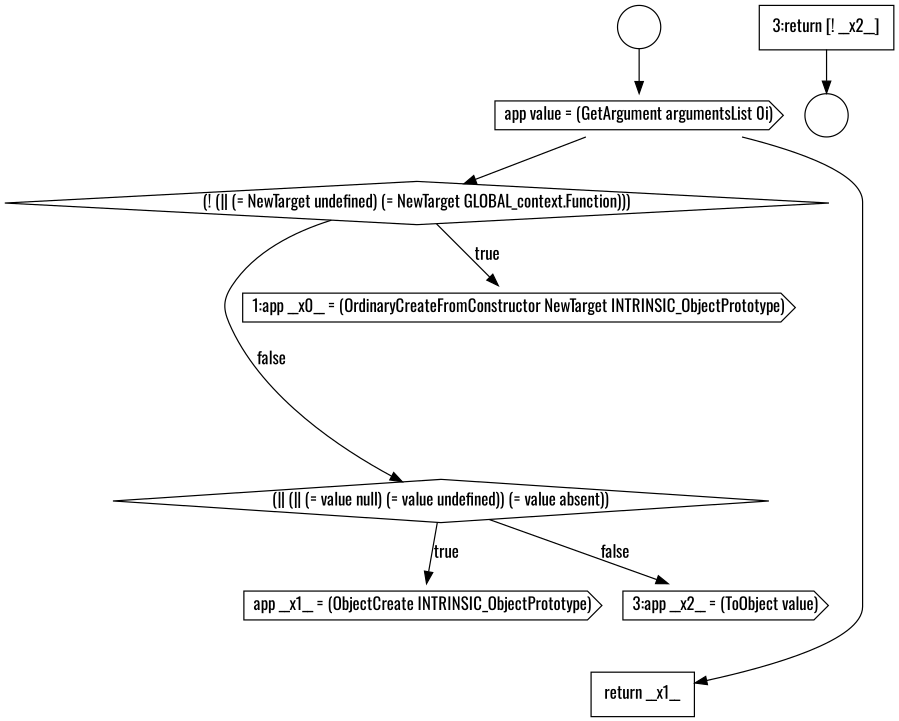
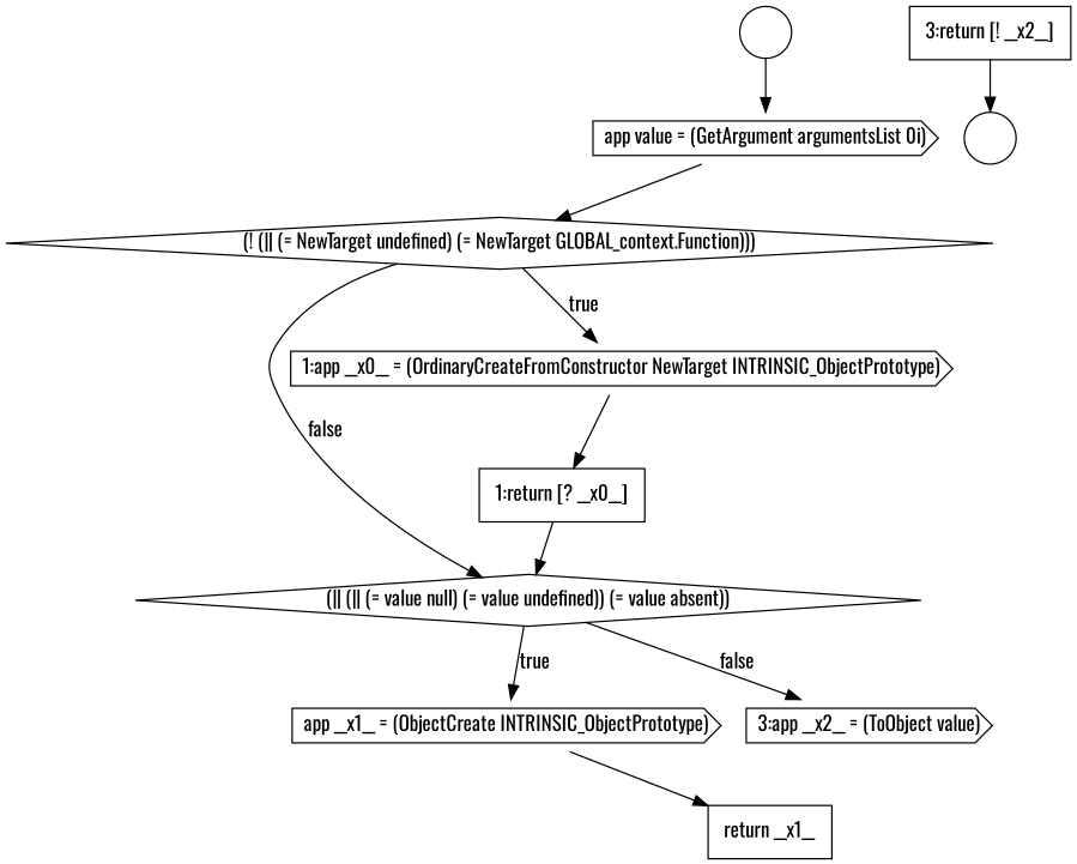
  digraph {
    fontname=Oswald
    node [color=black fillcolor=white fontname=Oswald shape=cds style=filled]
    edge [color=black fontname=Oswald]
    n1 [label=" " shape=circle]
    n2 [label=<<font color="black">app value = (GetArgument argumentsList 0i)</font>>]
    n3 [label=<<font color="black">(! (|| (= NewTarget undefined) (= NewTarget GLOBAL_context.Function)))</font>> shape=diamond]
    n4 [label=<<font color="black">app __x1__ = (ObjectCreate INTRINSIC_ObjectPrototype)</font>>]
    n5 [label=<<font color="black">     <table border="0" cellborder="1" cellspacing="0" cellpadding="10">       <tr><td align="left">return __x1__</td></tr>     </table>   </font>> margin=0 shape=none]
    n6 [label=<<font color="black">(|| (|| (= value null) (= value undefined)) (= value absent))</font>> shape=diamond]
    n7 [label=<<font color="black">3:app __x2__ = (ToObject value)</font>>]
    n8 [label=<<font color="black">     <table border="0" cellborder="1" cellspacing="0" cellpadding="10">       <tr><td align="left">3:return [! __x2__]</td></tr>     </table>   </font>> margin=0 shape=none]
    n9 [label=" " shape=circle]
    n10 [label=<<font color="black">1:app __x0__ = (OrdinaryCreateFromConstructor NewTarget INTRINSIC_ObjectPrototype)</font>>]
+   n11 [label=<<font color="black">     <table border="0" cellborder="1" cellspacing="0" cellpadding="10">       <tr><td align="left">1:return [? __x0__]</td></tr>     </table>   </font>> margin=0 shape=none]
    n1 -> n2
    n2 -> n3
    n3 -> n6 [label=<<font color="black">false</font>>]
    n3 -> n10 [label=<<font color="black">true</font>>]
-   n2 -> n5
+   n4 -> n5
    n6 -> n4 [label=<<font color="black">true</font>>]
    n6 -> n7 [label=<<font color="black">false</font>>]
    n8 -> n9
+   n10 -> n11
+   n11 -> n6
  }
